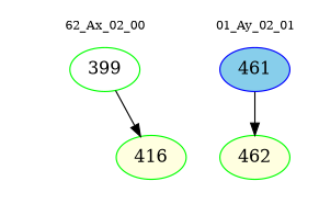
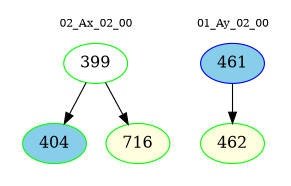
  digraph {
    node [color=green fillcolor=skyblue style=filled]
    edge [color=black]
    n1 [fillcolor=white label=399]
-   n3 [fillcolor=lightyellow label=416]
+   n2 [label=404]
+   n3 [fillcolor=lightyellow label=716]
    n4 [color=blue label=461]
    n5 [fillcolor=lightyellow label=462]
    subgraph cluster_1 {
      color=white
      fontsize=10
-     label="62_Ax_02_00"
+     label="02_Ax_02_00"
      n1
+     n2
      n3
    }
    subgraph cluster_2 {
      color=white
      fontsize=10
-     label="01_Ay_02_01"
+     label="01_Ay_02_00"
      n4
      n5
    }
+   n1 -> n2
    n1 -> n3
    n4 -> n5
  }
